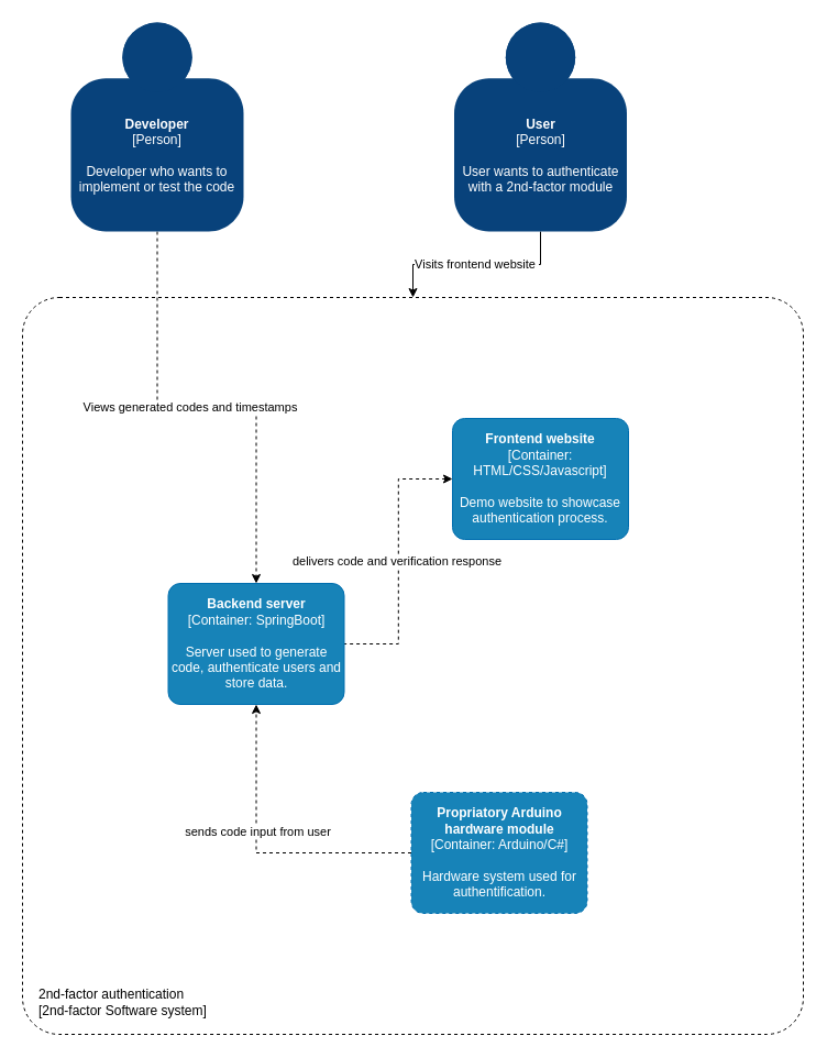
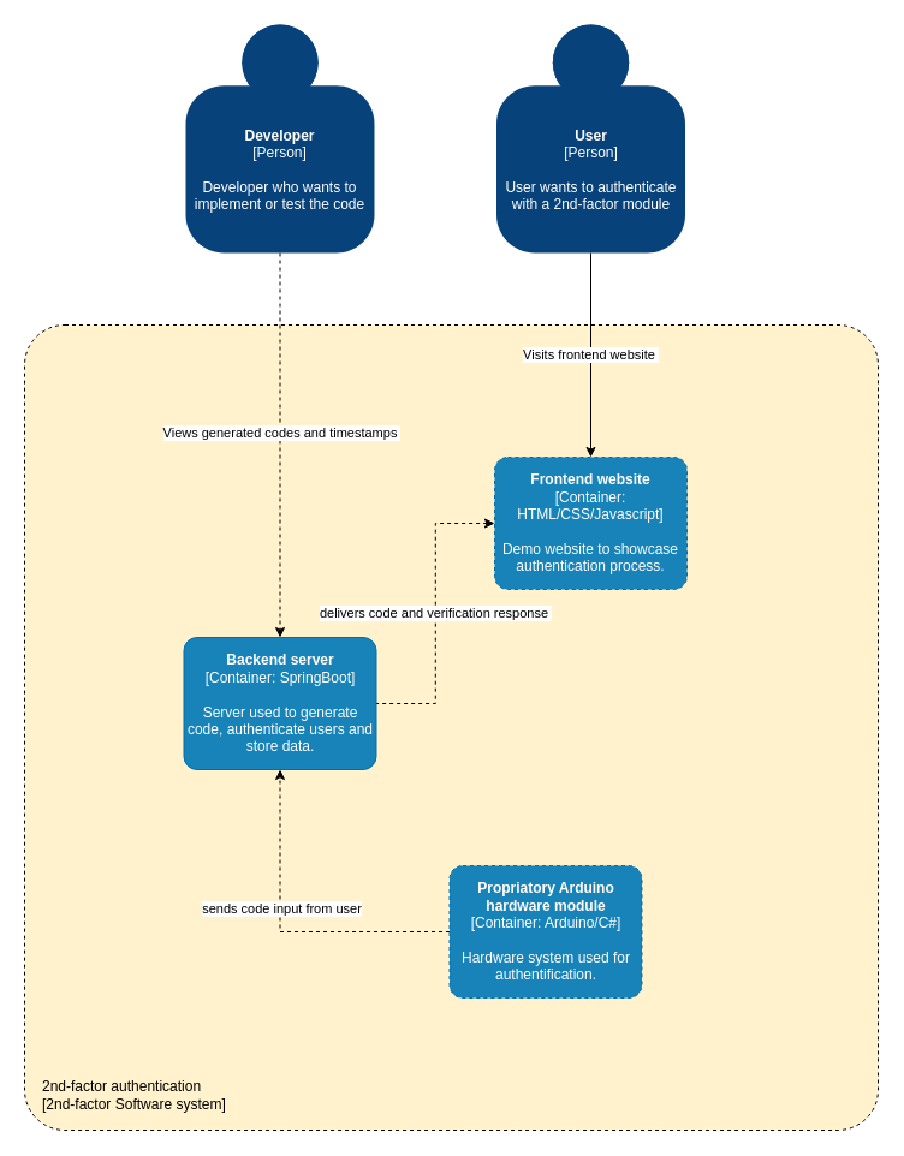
  <mxCell id="0" />
  <mxCell id="1" parent="0" />
- <mxCell id="2" value="&lt;div style=&quot;text-align: left&quot;&gt;2nd-factor authentication&lt;/div&gt;&lt;div style=&quot;text-align: left&quot;&gt;[2nd-factor Software system]&lt;/div&gt;&lt;div style=&quot;text-align: right&quot;&gt;&lt;/div&gt;" style="rounded=1;whiteSpace=wrap;html=1;labelBackgroundColor=none;fillColor=#ffffff;fontColor=#000000;align=left;arcSize=5;strokeColor=#000000;verticalAlign=bottom;metaEdit=1;metaData={&quot;c4Type&quot;:{&quot;editable&quot;:false}};points=[[0.25,0,0],[0.5,0,0],[0.75,0,0],[1,0.25,0],[1,0.5,0],[1,0.75,0],[0.75,1,0],[0.5,1,0],[0.25,1,0],[0,0.75,0],[0,0.5,0],[0,0.25,0]];dashed=1;spacingRight=4;spacingLeft=13;spacingBottom=12;" parent="1" vertex="1"><mxGeometry x="20" y="270" width="710" height="670" as="geometry" /></mxCell>
- <mxCell id="3" value="Visits frontend website&amp;nbsp;" style="edgeStyle=orthogonalEdgeStyle;rounded=0;orthogonalLoop=1;jettySize=auto;html=1;startArrow=none;startFill=0;endArrow=classic;endFill=1;" parent="1" source="4" target="2" edge="1"><mxGeometry relative="1" as="geometry" /></mxCell>
+ <mxCell id="2" value="&lt;div style=&quot;text-align: left&quot;&gt;2nd-factor authentication&lt;/div&gt;&lt;div style=&quot;text-align: left&quot;&gt;[2nd-factor Software system]&lt;/div&gt;&lt;div style=&quot;text-align: right&quot;&gt;&lt;/div&gt;" style="rounded=1;whiteSpace=wrap;html=1;labelBackgroundColor=none;fillColor=#fff2cc;fontColor=#000000;align=left;arcSize=5;strokeColor=#000000;verticalAlign=bottom;metaEdit=1;metaData={&quot;c4Type&quot;:{&quot;editable&quot;:false}};points=[[0.25,0,0],[0.5,0,0],[0.75,0,0],[1,0.25,0],[1,0.5,0],[1,0.75,0],[0.75,1,0],[0.5,1,0],[0.25,1,0],[0,0.75,0],[0,0.5,0],[0,0.25,0]];dashed=1;spacingRight=4;spacingLeft=13;spacingBottom=12;" parent="1" vertex="1"><mxGeometry x="20" y="270" width="710" height="670" as="geometry" /></mxCell>
+ <mxCell id="3" value="Visits frontend website&amp;nbsp;" style="edgeStyle=orthogonalEdgeStyle;rounded=0;orthogonalLoop=1;jettySize=auto;html=1;entryX=0.5;entryY=0;entryDx=0;entryDy=0;entryPerimeter=0;startArrow=none;startFill=0;endArrow=classic;endFill=1;" parent="1" source="4" target="9" edge="1"><mxGeometry relative="1" as="geometry" /></mxCell>
  <mxCell id="4" value="&lt;b&gt;User&lt;/b&gt;&lt;div&gt;[Person]&lt;/div&gt;&lt;br&gt;&lt;div&gt;User wants to authenticate with a 2nd-factor module&lt;/div&gt;" style="html=1;dashed=0;whitespace=wrap;fillColor=#08427b;strokeColor=none;fontColor=#ffffff;shape=mxgraph.c4.person;align=center;metaEdit=1;points=[[0.5,0,0],[1,0.5,0],[1,0.75,0],[0.75,1,0],[0.5,1,0],[0.25,1,0],[0,0.75,0],[0,0.5,0]];metaData={&quot;c4Type&quot;:{&quot;editable&quot;:false}};whiteSpace=wrap;" parent="1" vertex="1"><mxGeometry x="412.5" y="20" width="157" height="190" as="geometry" /></mxCell>
  <mxCell id="5" style="edgeStyle=orthogonalEdgeStyle;rounded=0;orthogonalLoop=1;jettySize=auto;html=1;entryX=0.5;entryY=0;entryDx=0;entryDy=0;entryPerimeter=0;dashed=1;startArrow=none;startFill=0;endArrow=classic;endFill=1;" parent="1" source="7" target="13" edge="1"><mxGeometry relative="1" as="geometry" /></mxCell>
  <mxCell id="6" value="Views generated codes and timestamps&amp;nbsp;" style="edgeLabel;html=1;align=center;verticalAlign=middle;resizable=0;points=[];" vertex="1" connectable="0" parent="5"><mxGeometry x="-0.069" y="1" relative="1" as="geometry"><mxPoint as="offset" /></mxGeometry></mxCell>
- <mxCell id="7" value="&lt;b&gt;Developer&lt;/b&gt;&lt;div&gt;[Person]&lt;/div&gt;&lt;br&gt;&lt;div&gt;Developer who wants to implement or test the code&lt;/div&gt;" style="html=1;dashed=0;whitespace=wrap;fillColor=#08427b;strokeColor=none;fontColor=#ffffff;shape=mxgraph.c4.person;align=center;metaEdit=1;points=[[0.5,0,0],[1,0.5,0],[1,0.75,0],[0.75,1,0],[0.5,1,0],[0.25,1,0],[0,0.75,0],[0,0.5,0]];metaData={&quot;c4Type&quot;:{&quot;editable&quot;:false}};whiteSpace=wrap;" parent="1" vertex="1"><mxGeometry x="64" y="20" width="157" height="190" as="geometry" /></mxCell>
+ <mxCell id="7" value="&lt;b&gt;Developer&lt;/b&gt;&lt;div&gt;[Person]&lt;/div&gt;&lt;br&gt;&lt;div&gt;Developer who wants to implement or test the code&lt;/div&gt;" style="html=1;dashed=0;whitespace=wrap;fillColor=#08427b;strokeColor=none;fontColor=#ffffff;shape=mxgraph.c4.person;align=center;metaEdit=1;points=[[0.5,0,0],[1,0.5,0],[1,0.75,0],[0.75,1,0],[0.5,1,0],[0.25,1,0],[0,0.75,0],[0,0.5,0]];metaData={&quot;c4Type&quot;:{&quot;editable&quot;:false}};whiteSpace=wrap;" parent="1" vertex="1"><mxGeometry x="154" y="20" width="157" height="190" as="geometry" /></mxCell>
  <mxCell id="8" value="delivers code and verification response&amp;nbsp;" style="edgeStyle=orthogonalEdgeStyle;rounded=0;orthogonalLoop=1;jettySize=auto;html=1;entryX=1;entryY=0.5;entryDx=0;entryDy=0;entryPerimeter=0;startArrow=classic;startFill=1;endArrow=none;endFill=0;dashed=1;" parent="1" source="9" target="13" edge="1"><mxGeometry relative="1" as="geometry" /></mxCell>
- <mxCell id="9" value="&lt;b&gt;Frontend website&lt;/b&gt;&lt;div&gt;[Container: HTML/CSS/Javascript]&lt;/div&gt;&lt;br&gt;&lt;div&gt;Demo website to showcase authentication process. &lt;/div&gt;" style="rounded=1;whiteSpace=wrap;html=1;labelBackgroundColor=none;fontColor=#ffffff;align=center;arcSize=10;strokeColor=#006EAF;metaEdit=1;metaData={&quot;c4Type&quot;:{&quot;editable&quot;:false}};points=[[0.25,0,0],[0.5,0,0],[0.75,0,0],[1,0.25,0],[1,0.5,0],[1,0.75,0],[0.75,1,0],[0.5,1,0],[0.25,1,0],[0,0.75,0],[0,0.5,0],[0,0.25,0]];dashed=0;fillColor=#1783B8;" parent="1" vertex="1"><mxGeometry x="411" y="380" width="160" height="110.0" as="geometry" /></mxCell>
+ <mxCell id="9" value="&lt;b&gt;Frontend website&lt;/b&gt;&lt;div&gt;[Container: HTML/CSS/Javascript]&lt;/div&gt;&lt;br&gt;&lt;div&gt;Demo website to showcase authentication process. &lt;/div&gt;" style="rounded=1;whiteSpace=wrap;html=1;labelBackgroundColor=none;fontColor=#ffffff;align=center;arcSize=10;strokeColor=#006EAF;metaEdit=1;metaData={&quot;c4Type&quot;:{&quot;editable&quot;:false}};points=[[0.25,0,0],[0.5,0,0],[0.75,0,0],[1,0.25,0],[1,0.5,0],[1,0.75,0],[0.75,1,0],[0.5,1,0],[0.25,1,0],[0,0.75,0],[0,0.5,0],[0,0.25,0]];dashed=1;fillColor=#1783B8;" parent="1" vertex="1"><mxGeometry x="411" y="380" width="160" height="110.0" as="geometry" /></mxCell>
  <mxCell id="10" style="edgeStyle=orthogonalEdgeStyle;rounded=0;orthogonalLoop=1;jettySize=auto;html=1;entryX=0.5;entryY=1;entryDx=0;entryDy=0;entryPerimeter=0;dashed=1;startArrow=none;startFill=0;endArrow=classic;endFill=1;" parent="1" source="12" target="13" edge="1"><mxGeometry relative="1" as="geometry" /></mxCell>
  <mxCell id="11" value="sends code input from user" style="edgeLabel;html=1;align=center;verticalAlign=middle;resizable=0;points=[];" vertex="1" connectable="0" parent="10"><mxGeometry x="0.167" y="-1" relative="1" as="geometry"><mxPoint as="offset" /></mxGeometry></mxCell>
  <mxCell id="12" value="&lt;b&gt;Propriatory Arduino hardware module&lt;/b&gt;&lt;div&gt;[Container: Arduino/C#]&lt;/div&gt;&lt;br&gt;&lt;div&gt;Hardware system used for authentification.&lt;/div&gt;" style="rounded=1;whiteSpace=wrap;html=1;labelBackgroundColor=none;fontColor=#ffffff;align=center;arcSize=10;strokeColor=#006EAF;metaEdit=1;metaData={&quot;c4Type&quot;:{&quot;editable&quot;:false}};points=[[0.25,0,0],[0.5,0,0],[0.75,0,0],[1,0.25,0],[1,0.5,0],[1,0.75,0],[0.75,1,0],[0.5,1,0],[0.25,1,0],[0,0.75,0],[0,0.5,0],[0,0.25,0]];dashed=1;fillColor=#1783B8;" parent="1" vertex="1"><mxGeometry x="373.5" y="720" width="160" height="110.0" as="geometry" /></mxCell>
  <mxCell id="13" value="&lt;b&gt;Backend server&lt;/b&gt;&lt;div&gt;[Container: SpringBoot]&lt;/div&gt;&lt;br&gt;&lt;div&gt;Server used to generate code, authenticate users and store data. &lt;/div&gt;" style="rounded=1;whiteSpace=wrap;html=1;labelBackgroundColor=none;fontColor=#ffffff;align=center;arcSize=10;strokeColor=#006EAF;metaEdit=1;metaData={&quot;c4Type&quot;:{&quot;editable&quot;:false}};points=[[0.25,0,0],[0.5,0,0],[0.75,0,0],[1,0.25,0],[1,0.5,0],[1,0.75,0],[0.75,1,0],[0.5,1,0],[0.25,1,0],[0,0.75,0],[0,0.5,0],[0,0.25,0]];dashed=0;fillColor=#1783B8;" parent="1" vertex="1"><mxGeometry x="152.5" y="530" width="160" height="110.0" as="geometry" /></mxCell>
